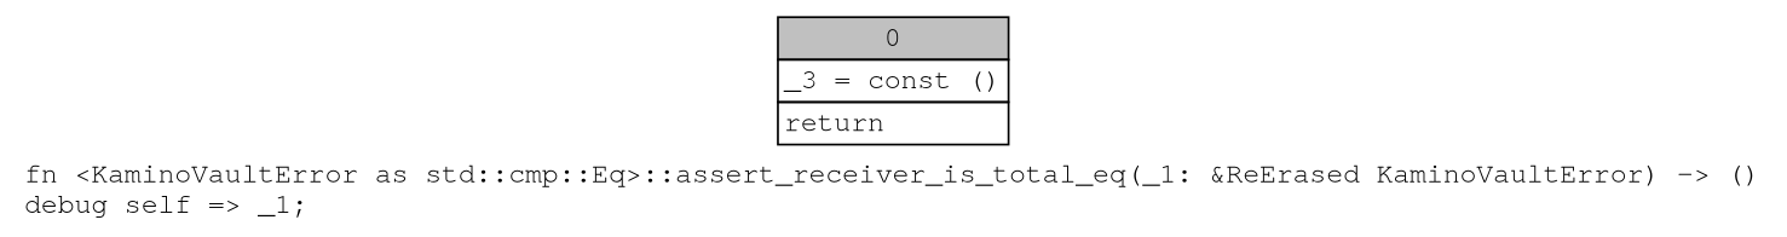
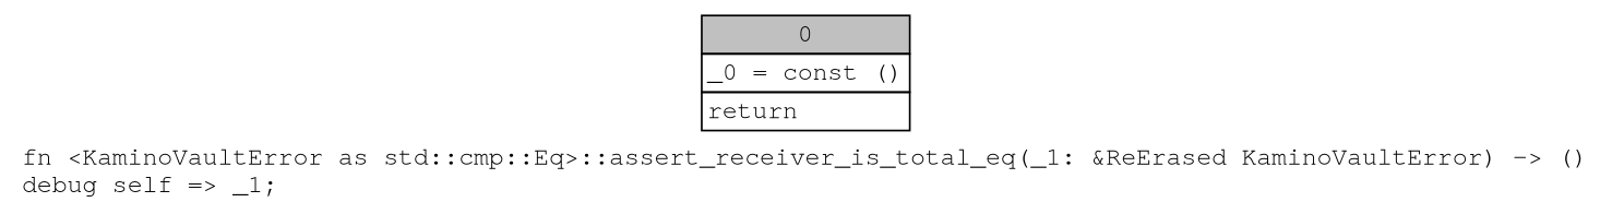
  digraph {
    fontname="Courier, monospace"
    label=<fn &lt;KaminoVaultError as std::cmp::Eq&gt;::assert_receiver_is_total_eq(_1: &amp;ReErased KaminoVaultError) -&gt; ()<br align="left"/>debug self =&gt; _1;<br align="left"/>>
-   n1 [fontname="Courier, monospace" label=<<table border="0" cellborder="1" cellspacing="0"><tr><td bgcolor="gray" align="center" colspan="1">0</td></tr><tr><td align="left" balign="left">_3 = const ()<br/></td></tr><tr><td align="left">return</td></tr></table>> shape=none]
+   n1 [fontname="Courier, monospace" label=<<table border="0" cellborder="1" cellspacing="0"><tr><td bgcolor="gray" align="center" colspan="1">0</td></tr><tr><td align="left" balign="left">_0 = const ()<br/></td></tr><tr><td align="left">return</td></tr></table>> shape=none]
  }
